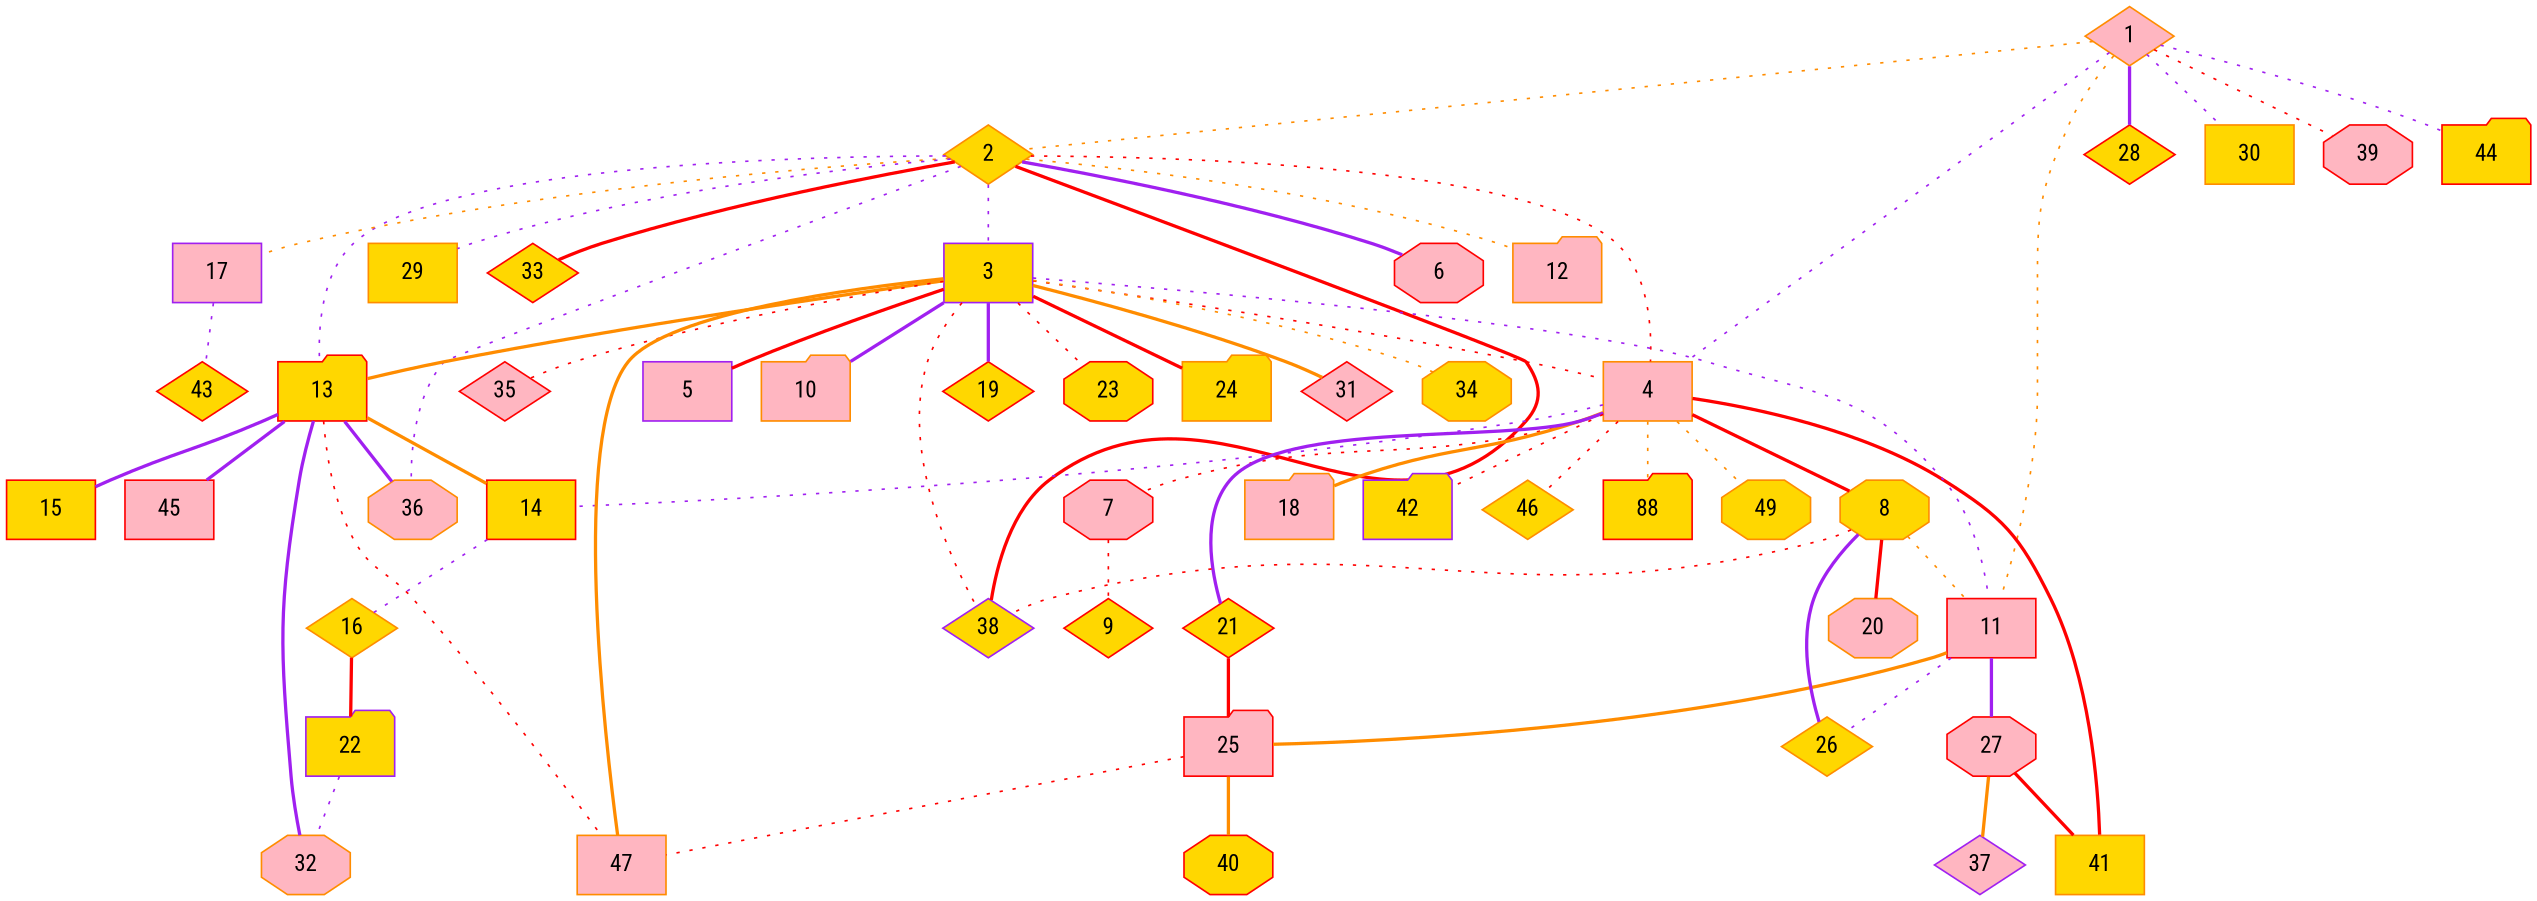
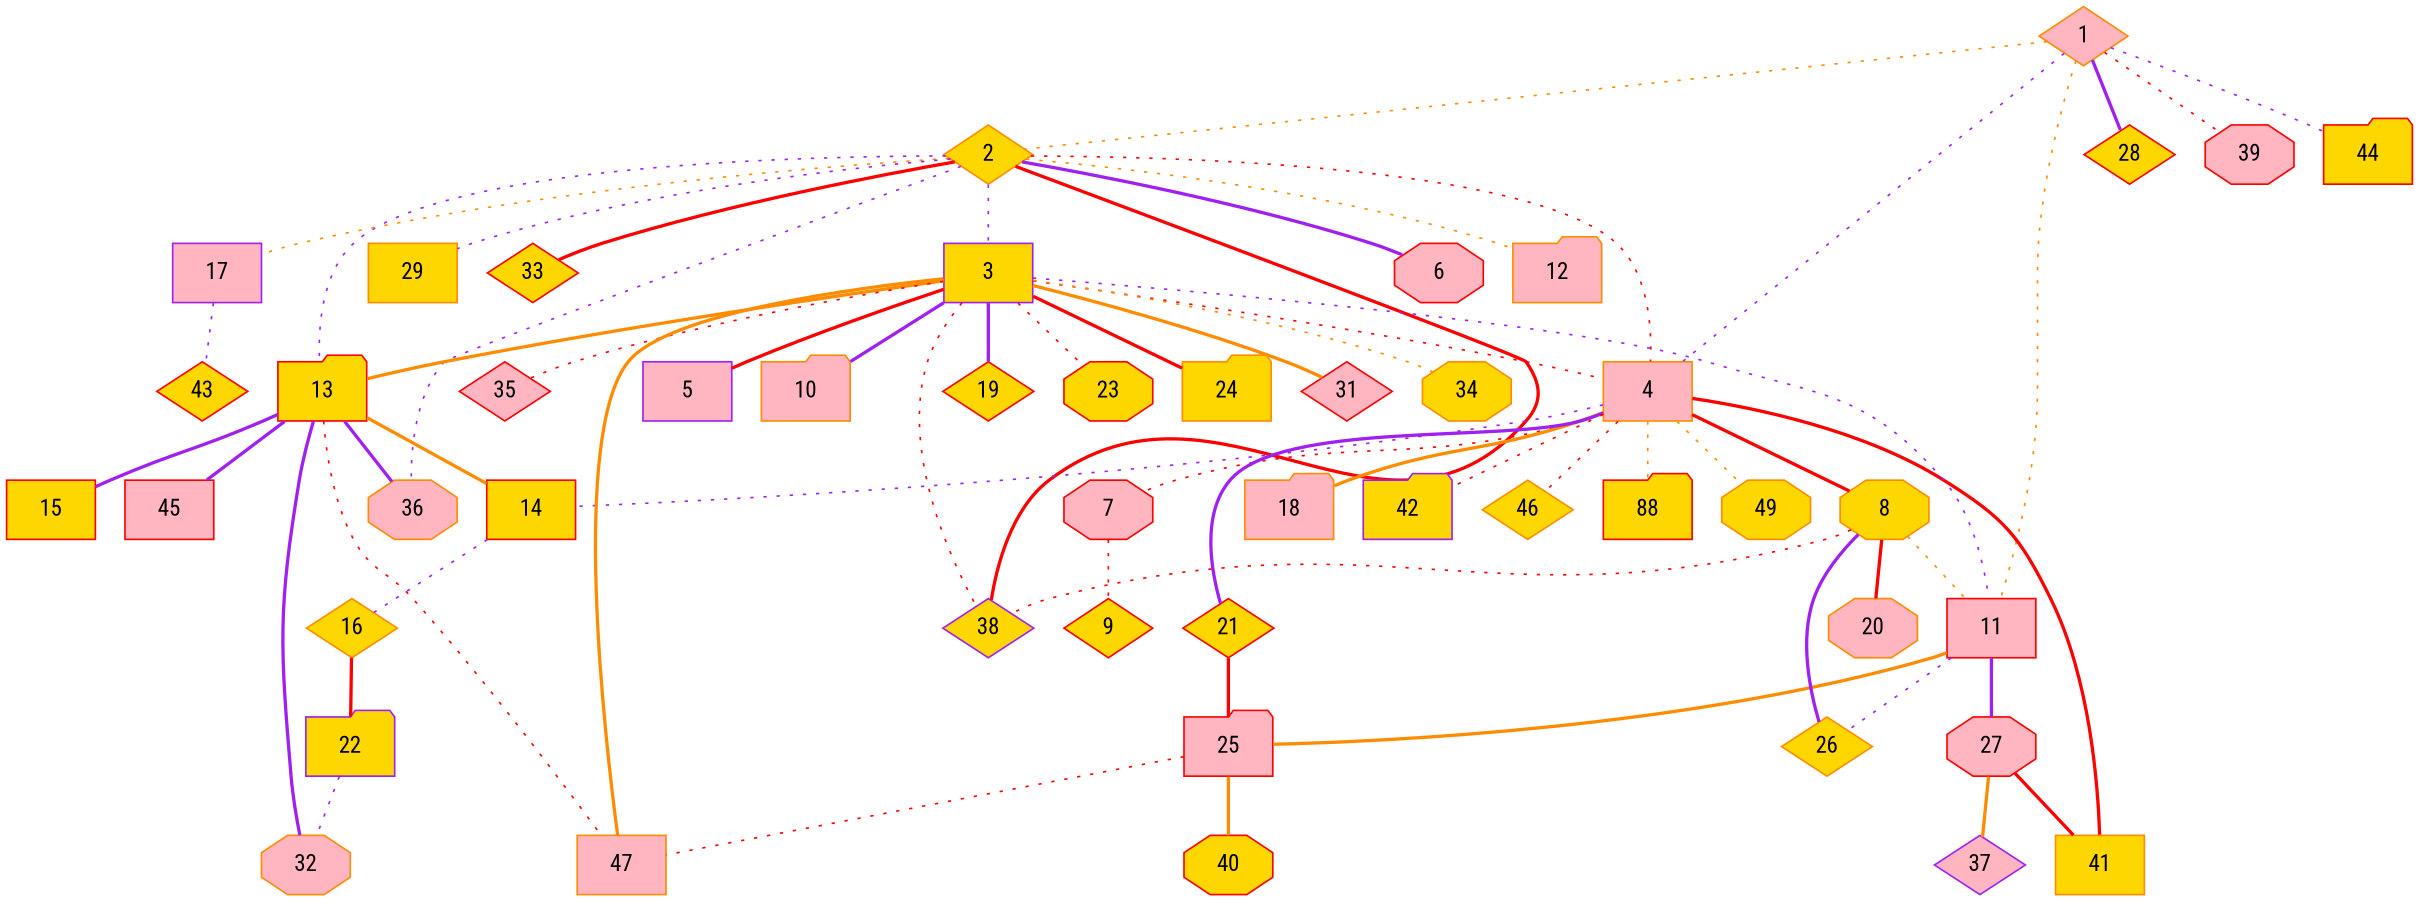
  graph {
    fontname="Roboto Condensed"
    node [color=red fillcolor=gold fontname="Roboto Condensed" shape=diamond style=filled]
    edge [color=purple fontname="Roboto Condensed" style=dotted weight=1.0]
    1 [color=darkorange fillcolor=lightpink]
    2 [color=darkorange]
    4 [color=darkorange fillcolor=lightpink shape=box]
    11 [fillcolor=lightpink shape=box]
    28
-   30 [color=darkorange shape=box]
    39 [fillcolor=lightpink shape=octagon]
    44 [shape=folder]
    3 [color=purple shape=box]
    6 [fillcolor=lightpink shape=octagon]
    12 [color=darkorange fillcolor=lightpink shape=folder]
    13 [shape=folder]
    17 [color=purple fillcolor=lightpink shape=box]
    29 [color=darkorange shape=box]
    33
    36 [color=darkorange fillcolor=lightpink shape=octagon]
    38 [color=purple]
    7 [fillcolor=lightpink shape=octagon]
    8 [color=darkorange shape=octagon]
    14 [shape=box]
    18 [color=darkorange fillcolor=lightpink shape=folder]
    21
    41 [color=darkorange shape=box]
    42 [color=purple shape=folder]
    46 [color=darkorange]
    n26 [label=88 shape=folder]
    49 [color=darkorange shape=octagon]
    26 [color=darkorange]
    25 [fillcolor=lightpink shape=folder]
    27 [fillcolor=lightpink shape=octagon]
    5 [color=purple fillcolor=lightpink shape=box]
    10 [color=darkorange fillcolor=lightpink shape=folder]
    19
    23 [shape=octagon]
    24 [color=darkorange shape=folder]
    31 [fillcolor=lightpink]
    34 [color=darkorange shape=octagon]
    35 [fillcolor=lightpink]
    47 [color=darkorange fillcolor=lightpink shape=box]
    15 [shape=box]
    32 [color=darkorange fillcolor=lightpink shape=octagon]
    45 [fillcolor=lightpink shape=box]
    43
    9
    20 [color=darkorange fillcolor=lightpink shape=octagon]
    16 [color=darkorange]
    40 [shape=octagon]
    37 [color=purple fillcolor=lightpink]
    22 [color=purple shape=folder]
    1 -- 2 [color=darkorange]
    1 -- 4
    1 -- 11 [color=darkorange]
    1 -- 28 [style=bold]
-   1 -- 30
    1 -- 39 [color=red]
    1 -- 44
    2 -- 4 [color=red]
    2 -- 3
    2 -- 6 [style=bold]
    2 -- 12 [color=darkorange]
    2 -- 13
    2 -- 17 [color=darkorange]
    2 -- 29
    2 -- 33 [color=red style=bold]
    2 -- 36
    2 -- 38 [color=red style=bold]
    4 -- 7 [color=red]
    4 -- 8 [color=red style=bold weight=2.0]
    4 -- 14
    4 -- 18 [color=darkorange style=bold]
    4 -- 21 [style=bold]
    4 -- 41 [color=red style=bold]
    4 -- 42 [color=red]
    4 -- 46 [color=red]
    4 -- n26 [color=darkorange]
    4 -- 49 [color=darkorange]
    11 -- 26
    11 -- 25 [color=darkorange style=bold]
    11 -- 27 [style=bold]
    3 -- 4 [color=red]
    3 -- 11
    3 -- 13 [color=darkorange style=bold]
    3 -- 38 [color=red]
    3 -- 5 [color=red style=bold]
    3 -- 10 [style=bold]
    3 -- 19 [style=bold]
    3 -- 23 [color=red]
    3 -- 24 [color=red style=bold]
    3 -- 31 [color=darkorange style=bold]
    3 -- 34 [color=darkorange]
    3 -- 35 [color=red]
    3 -- 47 [color=darkorange style=bold]
    13 -- 36 [style=bold]
    13 -- 14 [color=darkorange style=bold]
    13 -- 47 [color=red]
    13 -- 15 [style=bold]
    13 -- 32 [style=bold]
    13 -- 45 [style=bold]
    17 -- 43
    7 -- 9 [color=red]
    8 -- 11 [color=darkorange]
    8 -- 38 [color=red]
    8 -- 26 [style=bold]
    8 -- 20 [color=red style=bold]
    14 -- 16
    21 -- 25 [color=red style=bold]
    25 -- 47 [color=red]
    25 -- 40 [color=darkorange style=bold]
    27 -- 41 [color=red style=bold]
    27 -- 37 [color=darkorange style=bold]
    16 -- 22 [color=red style=bold]
    22 -- 32
  }
